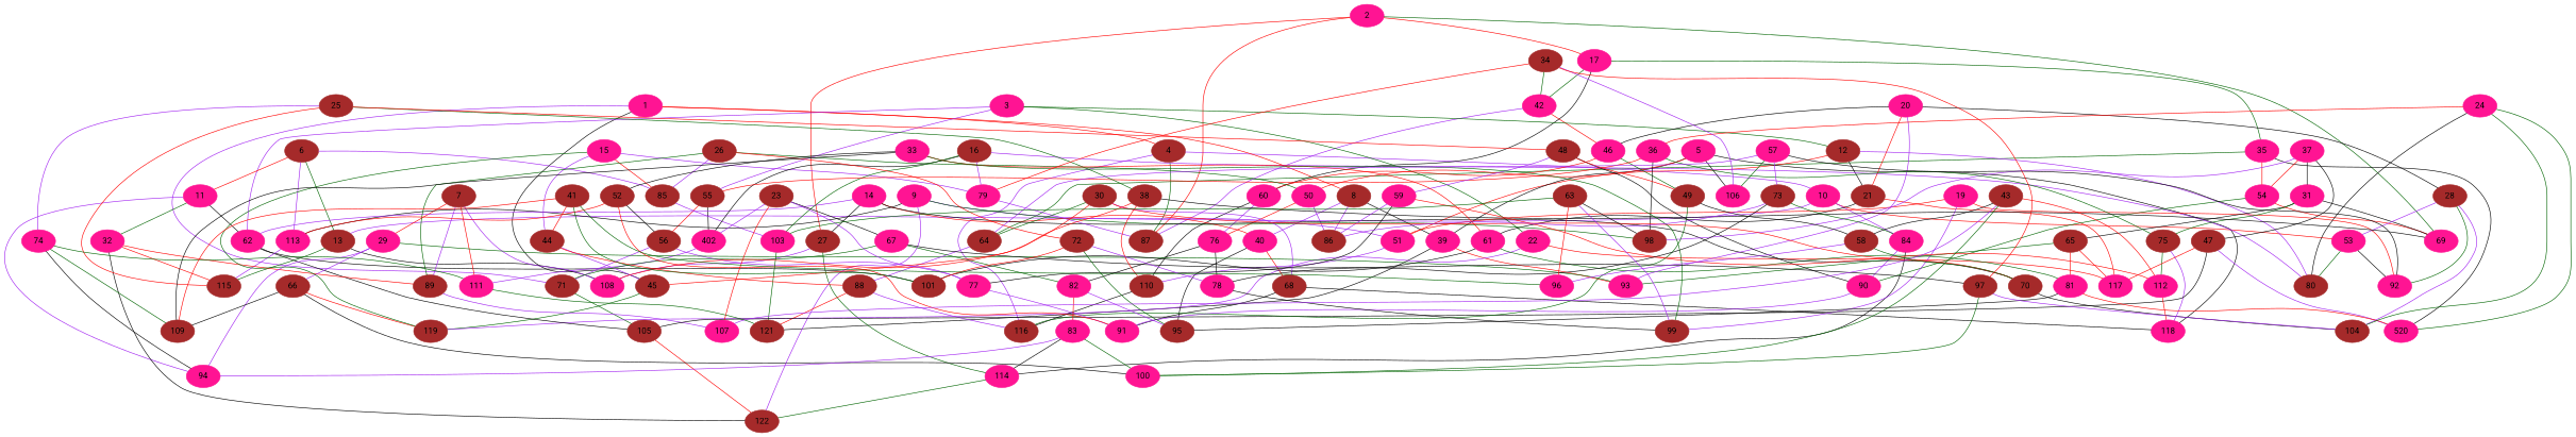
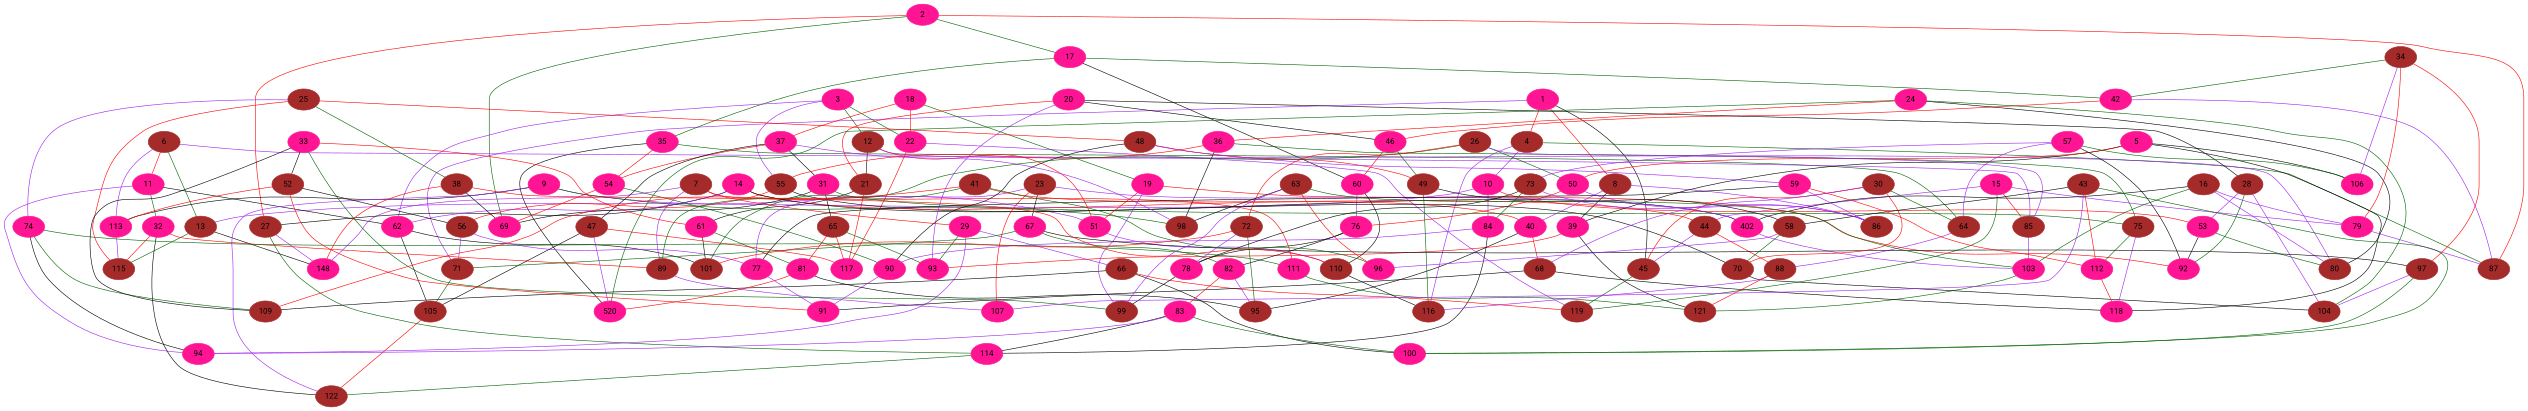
  graph {
    fontname=Roboto
    node [color=deeppink fontname=Roboto style=filled]
    edge [color=purple fontname=Roboto]
    4 [color=brown]
    1
    8 [color=brown]
    45 [color=brown]
    71 [color=brown]
    87 [color=brown]
    10
    116 [color=brown]
    39
    40
    86 [color=brown]
    119 [color=brown]
    105 [color=brown]
    2
    17
    27 [color=brown]
    69
    35
    42
    60
-   108
+   108 [label=148]
    114
    12 [color=brown]
    3
    22
    55 [color=brown]
    62
    51
    21 [color=brown]
    80 [color=brown]
    117
    n32 [label=402]
    56 [color=brown]
    13 [color=brown]
    53
    84
    5
    50
    106
    118
    93
    121 [color=brown]
    76
    6 [color=brown]
    11
    85 [color=brown]
    113
    32
    94
    115 [color=brown]
    103
    7 [color=brown]
    29
    89 [color=brown]
    111
    66 [color=brown]
    107
    68 [color=brown]
    95 [color=brown]
    9
    98 [color=brown]
    122 [color=brown]
    110 [color=brown]
    92
    90
    101 [color=brown]
    61
    14
    70 [color=brown]
    104 [color=brown]
    15
    44 [color=brown]
    79
    88 [color=brown]
    16 [color=brown]
    n76 [label=520]
    64 [color=brown]
    54
    46
+   18
    19
    37
    99 [color=brown]
    31
    65 [color=brown]
    75 [color=brown]
    47 [color=brown]
    20
    28 [color=brown]
    49 [color=brown]
    81
    23 [color=brown]
    67
    77
    97 [color=brown]
    82
    91
    24
    36
    25 [color=brown]
    38 [color=brown]
    48 [color=brown]
    74
    59
    109 [color=brown]
    26 [color=brown]
    72 [color=brown]
    78
    100
    30 [color=brown]
    112
    33
    52 [color=brown]
    34 [color=brown]
    41 [color=brown]
    96
    43 [color=brown]
    58 [color=brown]
    57
    73 [color=brown]
    63 [color=brown]
    83
    4 -- 87 [color=darkgreen]
    4 -- 10
    4 -- 116
    1 -- 4 [color=red]
    1 -- 8 [color=red]
    1 -- 45 [color=black]
    1 -- 71
    8 -- 39 [color=black]
    8 -- 40
    8 -- 86
    45 -- 119 [color=darkgreen]
    71 -- 105 [color=darkgreen]
    10 -- 13
    10 -- 53 [color=red]
    10 -- 84
    39 -- 93 [color=red]
    39 -- 121 [color=black]
    40 -- 68 [color=red]
    40 -- 95 [color=black]
    105 -- 122 [color=red]
    2 -- 87 [color=red]
-   2 -- 17 [color=red]
+   2 -- 17 [color=darkgreen]
    2 -- 27 [color=red]
    2 -- 69 [color=darkgreen]
    17 -- 35 [color=darkgreen]
    17 -- 42 [color=darkgreen]
    17 -- 60 [color=black]
    27 -- 108
    27 -- 114 [color=darkgreen]
    35 -- n76 [color=black]
    35 -- 64 [color=darkgreen]
    35 -- 54 [color=red]
    42 -- 87
    42 -- 46 [color=red]
    60 -- 76
    60 -- 110 [color=black]
    114 -- 122 [color=darkgreen]
    12 -- 51 [color=red]
    12 -- 21 [color=black]
    12 -- 80
    3 -- 12 [color=darkgreen]
    3 -- 22 [color=darkgreen]
    3 -- 55
    3 -- 62
    22 -- 119
    22 -- 117 [color=red]
    55 -- n32 [color=black]
    55 -- 56 [color=red]
    62 -- 105 [color=black]
    62 -- 101 [color=black]
    51 -- 110
    21 -- 117 [color=red]
    21 -- 61 [color=black]
-   n32 -- 111
+   n32 -- 103
    56 -- 71
    56 -- 77
    13 -- 108 [color=black]
    13 -- 115 [color=darkgreen]
    53 -- 80 [color=darkgreen]
    53 -- 92 [color=black]
    84 -- 114 [color=black]
    84 -- 90
    5 -- 39 [color=black]
    5 -- 50 [color=red]
    5 -- 106 [color=black]
    5 -- 118 [color=black]
    50 -- 86
    50 -- 76 [color=red]
    76 -- 82 [color=black]
    76 -- 78 [color=black]
    6 -- 13 [color=darkgreen]
    6 -- 11 [color=red]
    6 -- 85
    6 -- 113
    11 -- 62 [color=black]
    11 -- 32 [color=darkgreen]
    11 -- 94
    85 -- 103
    113 -- 115
    32 -- 115 [color=red]
    32 -- 89 [color=red]
    32 -- 122 [color=black]
    103 -- 121 [color=darkgreen]
    7 -- 108
    7 -- 29 [color=red]
    7 -- 89
    7 -- 111 [color=red]
    29 -- 93 [color=darkgreen]
    29 -- 94
    29 -- 66
    89 -- 107
    111 -- 121 [color=darkgreen]
    66 -- 119 [color=red]
    66 -- 109 [color=black]
    66 -- 100 [color=black]
    68 -- 118 [color=black]
    68 -- 91 [color=black]
    9 -- 51
    9 -- 113 [color=black]
    9 -- 98 [color=darkgreen]
    9 -- 122
    110 -- 116 [color=black]
    90 -- 91
    61 -- 101 [color=black]
    61 -- 81 [color=darkgreen]
    14 -- 40 [color=red]
    14 -- 27 [color=black]
    14 -- 62
    14 -- 70 [color=black]
    70 -- 104 [color=black]
    15 -- 119 [color=darkgreen]
    15 -- 85 [color=red]
    15 -- 44
    15 -- 79
    44 -- 45
    44 -- 88 [color=red]
    79 -- 87
    88 -- 116
    88 -- 121 [color=red]
    16 -- 80
    16 -- n32 [color=black]
    16 -- 103 [color=darkgreen]
    16 -- 79
    64 -- 88
    54 -- 69 [color=red]
    54 -- 90 [color=darkgreen]
    46 -- 60 [color=red]
    46 -- 49 [color=darkgreen]
+   18 -- 22 [color=red]
+   18 -- 19 [color=darkgreen]
+   18 -- 37 [color=red]
    19 -- 51 [color=red]
    19 -- 92 [color=red]
    19 -- 99
    37 -- 98
    37 -- 54 [color=red]
    37 -- 31 [color=black]
    37 -- 47 [color=black]
    31 -- 69 [color=black]
    31 -- 65 [color=black]
    31 -- 75 [color=darkgreen]
    65 -- 117 [color=red]
    65 -- 93 [color=darkgreen]
    65 -- 81 [color=red]
    75 -- 118
    75 -- 112 [color=darkgreen]
    47 -- 105 [color=black]
    47 -- 117 [color=red]
    47 -- n76
    20 -- 21 [color=red]
    20 -- 93
    20 -- 46 [color=black]
    20 -- 28 [color=black]
    28 -- 53
    28 -- 92 [color=darkgreen]
    28 -- 104
    49 -- 116 [color=darkgreen]
    49 -- 58 [color=black]
    81 -- 95 [color=black]
    81 -- n76 [color=red]
    23 -- n32
    23 -- 107 [color=red]
    23 -- 67 [color=black]
    23 -- 77
    67 -- 71 [color=darkgreen]
    67 -- 97 [color=black]
    67 -- 82 [color=darkgreen]
    77 -- 91
    97 -- 104
    97 -- 100 [color=darkgreen]
    82 -- 95
    82 -- 83 [color=red]
    24 -- 80 [color=black]
    24 -- 104 [color=darkgreen]
    24 -- n76 [color=darkgreen]
    24 -- 36 [color=red]
    36 -- 55 [color=red]
    36 -- 98 [color=black]
    36 -- 75 [color=darkgreen]
    25 -- 115 [color=red]
    25 -- 38 [color=darkgreen]
    25 -- 48 [color=red]
    25 -- 74
    38 -- 69 [color=black]
    38 -- 108 [color=red]
    38 -- 110 [color=red]
    48 -- 90 [color=black]
    48 -- 49 [color=red]
    48 -- 59
    74 -- 94 [color=black]
    74 -- 111 [color=darkgreen]
    74 -- 109 [color=darkgreen]
    59 -- 86
    59 -- 77 [color=black]
    59 -- 112 [color=red]
    26 -- 50 [color=darkgreen]
    26 -- 85
    26 -- 89 [color=darkgreen]
    26 -- 72 [color=red]
    72 -- 95 [color=darkgreen]
    72 -- 101 [color=red]
    72 -- 78
    78 -- 99 [color=black]
    30 -- 45 [color=red]
    30 -- 68
    30 -- 70 [color=red]
    30 -- 64 [color=darkgreen]
    112 -- 118 [color=red]
    33 -- 61 [color=red]
    33 -- 99 [color=darkgreen]
    33 -- 109 [color=black]
    33 -- 52 [color=black]
    52 -- 56 [color=black]
    52 -- 113 [color=red]
    52 -- 91 [color=red]
    34 -- 42 [color=darkgreen]
    34 -- 106
    34 -- 79 [color=red]
    34 -- 97 [color=red]
    41 -- 101 [color=darkgreen]
    41 -- 44 [color=red]
    41 -- 109 [color=red]
    41 -- 96 [color=darkgreen]
    43 -- 107
    43 -- 100 [color=darkgreen]
    43 -- 112 [color=red]
    43 -- 58 [color=black]
    58 -- 70 [color=darkgreen]
    58 -- 96
    57 -- 106 [color=darkgreen]
    57 -- 92 [color=black]
    57 -- 64
    57 -- 73
    73 -- 86
    73 -- 84 [color=darkgreen]
    73 -- 78 [color=black]
    63 -- 103 [color=darkgreen]
    63 -- 98 [color=black]
    63 -- 99
    63 -- 96 [color=red]
    83 -- 114 [color=black]
    83 -- 94
    83 -- 100 [color=darkgreen]
  }
